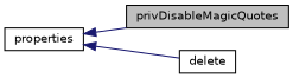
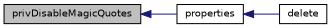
  digraph {
    rankdir=LR
    node [color=black fillcolor=white fontname=Helvetica fontsize=10 shape=record style=filled]
    edge [color=midnightblue dir=back fontname=Helvetica fontsize=10 labelfontname=Helvetica labelfontsize=10 style=solid]
    n1 [fillcolor=grey75 fontcolor=black height=0.2 label=privDisableMagicQuotes width=0.4]
    n2 [height=0.2 label=properties width=0.4]
    n3 [height=0.2 label=delete width=0.4]
-   n2 -> n1
+   n1 -> n2
    n2 -> n3
  }
